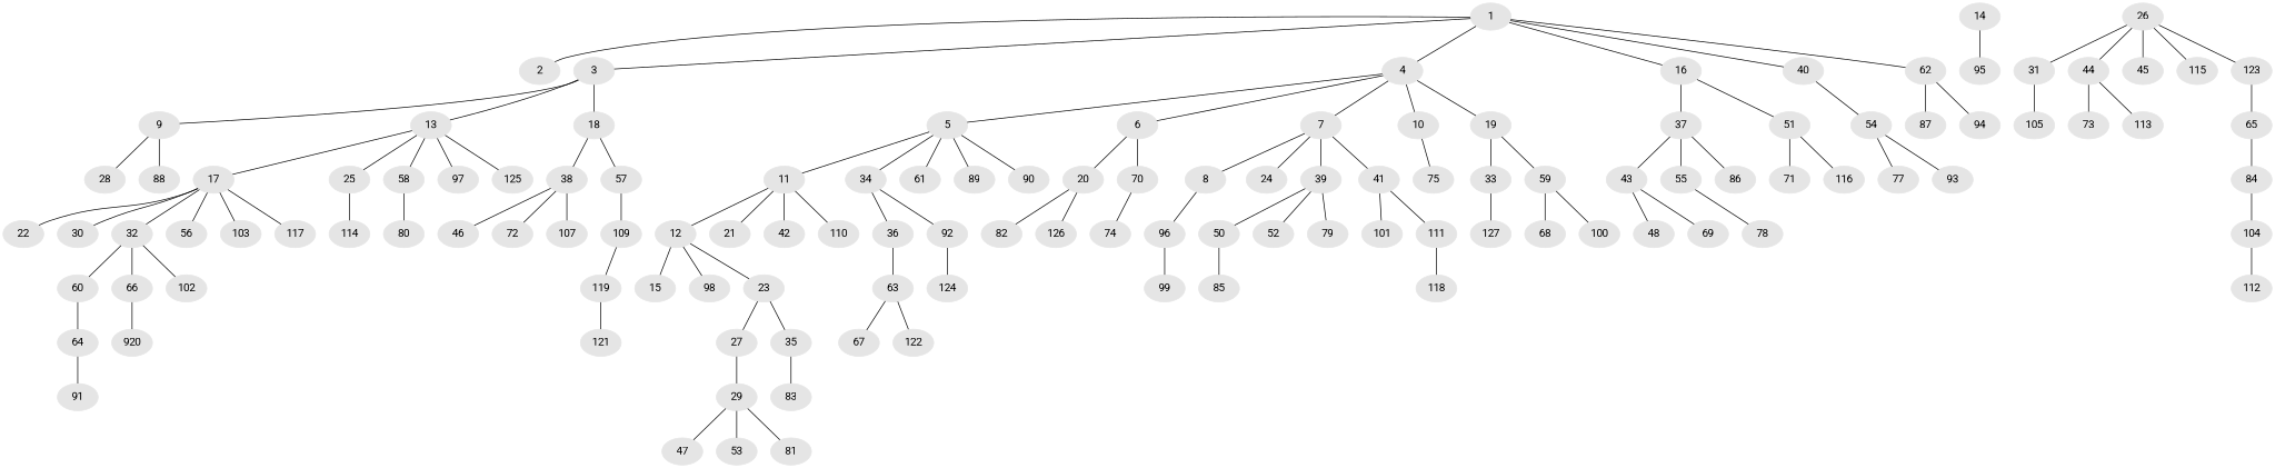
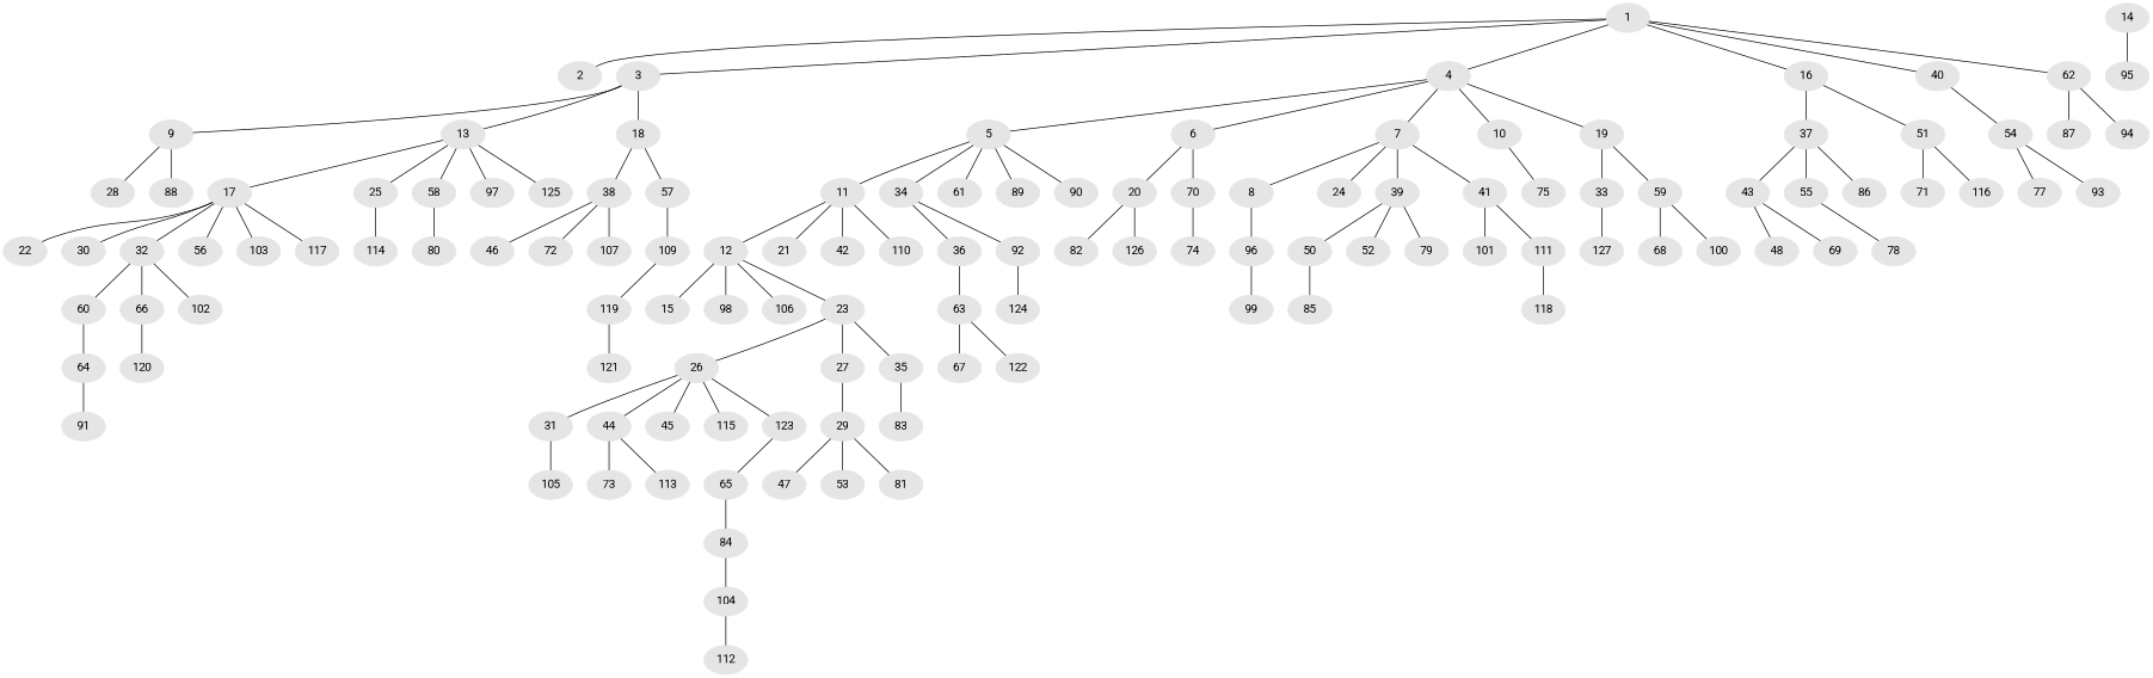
  graph {
    fontname=Roboto
    node [color=gray90 fontname=Roboto style=filled]
    edge [fontname=Roboto]
    1
    2
    3
    4
    16
    40
    62
    9
    13
    18
    5
    6
    7
    10
    19
    37
    51
    54
    87
    94
    28
    88
    17
    25
    58
    97
    125
    38
    57
    11
    34
    61
    89
    90
    20
    70
    8
    24
    39
    41
    75
    33
    59
    12
    21
    42
    110
    36
    92
    82
    126
    74
    96
    14
    95
    50
    52
    79
    101
    111
    99
    15
    98
+   106
    23
    22
    30
    32
    56
    103
    117
    114
    80
    43
    55
    86
    71
    116
    60
    66
    102
    46
    72
    107
    109
    127
    68
    100
    26
    27
    35
    31
    44
    45
    115
    123
    29
    83
    105
    73
    113
    65
    47
    53
    81
    64
-   120 [label=920]
+   120
    63
    124
    67
    122
    48
    69
    78
    85
    77
    93
    118
    84
    119
    91
    104
    112
    121
    1 -- 2
    1 -- 3
    1 -- 4
    1 -- 16
    1 -- 40
    1 -- 62
    3 -- 9
    3 -- 13
    3 -- 18
    4 -- 5
    4 -- 6
    4 -- 7
    4 -- 10
    4 -- 19
    16 -- 37
    16 -- 51
    40 -- 54
    62 -- 87
    62 -- 94
    9 -- 28
    9 -- 88
    13 -- 17
    13 -- 25
    13 -- 58
    13 -- 97
    13 -- 125
    18 -- 38
    18 -- 57
    5 -- 11
    5 -- 34
    5 -- 61
    5 -- 89
    5 -- 90
    6 -- 20
    6 -- 70
    7 -- 8
    7 -- 24
    7 -- 39
    7 -- 41
    10 -- 75
    19 -- 33
    19 -- 59
    37 -- 43
    37 -- 55
    37 -- 86
    51 -- 71
    51 -- 116
    54 -- 77
    54 -- 93
    17 -- 22
    17 -- 30
    17 -- 32
    17 -- 56
    17 -- 103
    17 -- 117
    25 -- 114
    58 -- 80
    38 -- 46
    38 -- 72
    38 -- 107
    57 -- 109
    11 -- 12
    11 -- 21
    11 -- 42
    11 -- 110
    34 -- 36
    34 -- 92
    20 -- 82
    20 -- 126
    70 -- 74
    8 -- 96
    39 -- 50
    39 -- 52
    39 -- 79
    41 -- 101
    41 -- 111
    33 -- 127
    59 -- 68
    59 -- 100
    12 -- 15
    12 -- 98
+   12 -- 106
    12 -- 23
    36 -- 63
    92 -- 124
    96 -- 99
    14 -- 95
    50 -- 85
    111 -- 118
+   23 -- 26
    23 -- 27
    23 -- 35
    32 -- 60
    32 -- 66
    32 -- 102
    43 -- 48
    43 -- 69
    55 -- 78
    60 -- 64
    66 -- 120
    109 -- 119
    26 -- 31
    26 -- 44
    26 -- 45
    26 -- 115
    26 -- 123
    27 -- 29
    35 -- 83
    31 -- 105
    44 -- 73
    44 -- 113
    123 -- 65
    29 -- 47
    29 -- 53
    29 -- 81
    65 -- 84
    64 -- 91
    63 -- 67
    63 -- 122
    84 -- 104
    119 -- 121
    104 -- 112
  }
